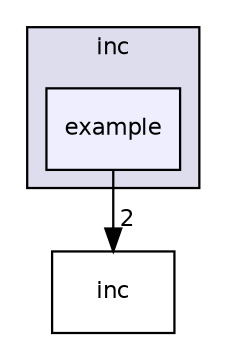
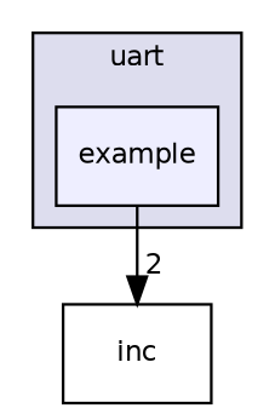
  digraph {
    compound=true
    node [fontname=Helvetica fontsize=10 shape=box]
    n1 [fillcolor="#eeeeff" label=example pencolor=black style=filled]
    n2 [label=inc]
    subgraph cluster_1 {
      bgcolor="#ddddee"
      fontname=Helvetica
      fontsize=10
-     label=inc
+     label=uart
      pencolor=black
      n1
    }
    n1 -> n2 [headlabel=2 labeldistance=1.5 labelfontname=Helvetica labelfontsize=10]
  }
